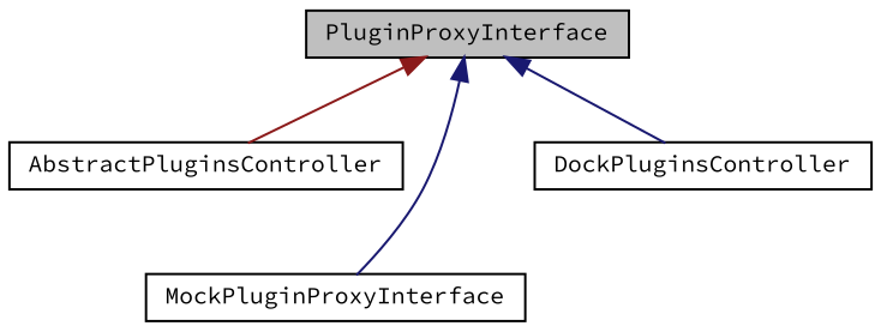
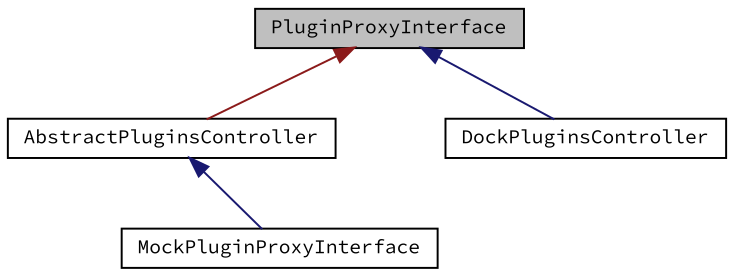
  digraph {
    fontname="Source Code Pro"
    node [color=black fillcolor=white fontname="Source Code Pro" fontsize=10 shape=record style=filled]
    edge [color=midnightblue dir=back fontname="Source Code Pro" fontsize=10 labelfontname=Helvetica labelfontsize=10 style=solid]
    n1 [fillcolor=grey75 fontcolor=black height=0.2 label=PluginProxyInterface width=0.4]
    n2 [height=0.2 label=AbstractPluginsController width=0.4]
    n3 [height=0.2 label=MockPluginProxyInterface width=0.4]
    n4 [height=0.2 label=DockPluginsController width=0.4]
    n1 -> n2 [color=firebrick4]
-   n1 -> n3
+   n2 -> n3
    n1 -> n4
  }
